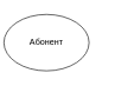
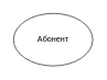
  <mxCell id="0" />
  <mxCell id="1" parent="0" />
- <mxCell id="2" value="Абонент" style="ellipse;whiteSpace=wrap;html=1;" vertex="1" parent="1"><mxGeometry x="5" y="20" width="120" height="80" as="geometry" /></mxCell>
+ <mxCell id="2" value="Абонент" style="ellipse;whiteSpace=wrap;html=1;" vertex="1" parent="1"><mxGeometry x="20" y="20" width="120" height="80" as="geometry" /></mxCell>
